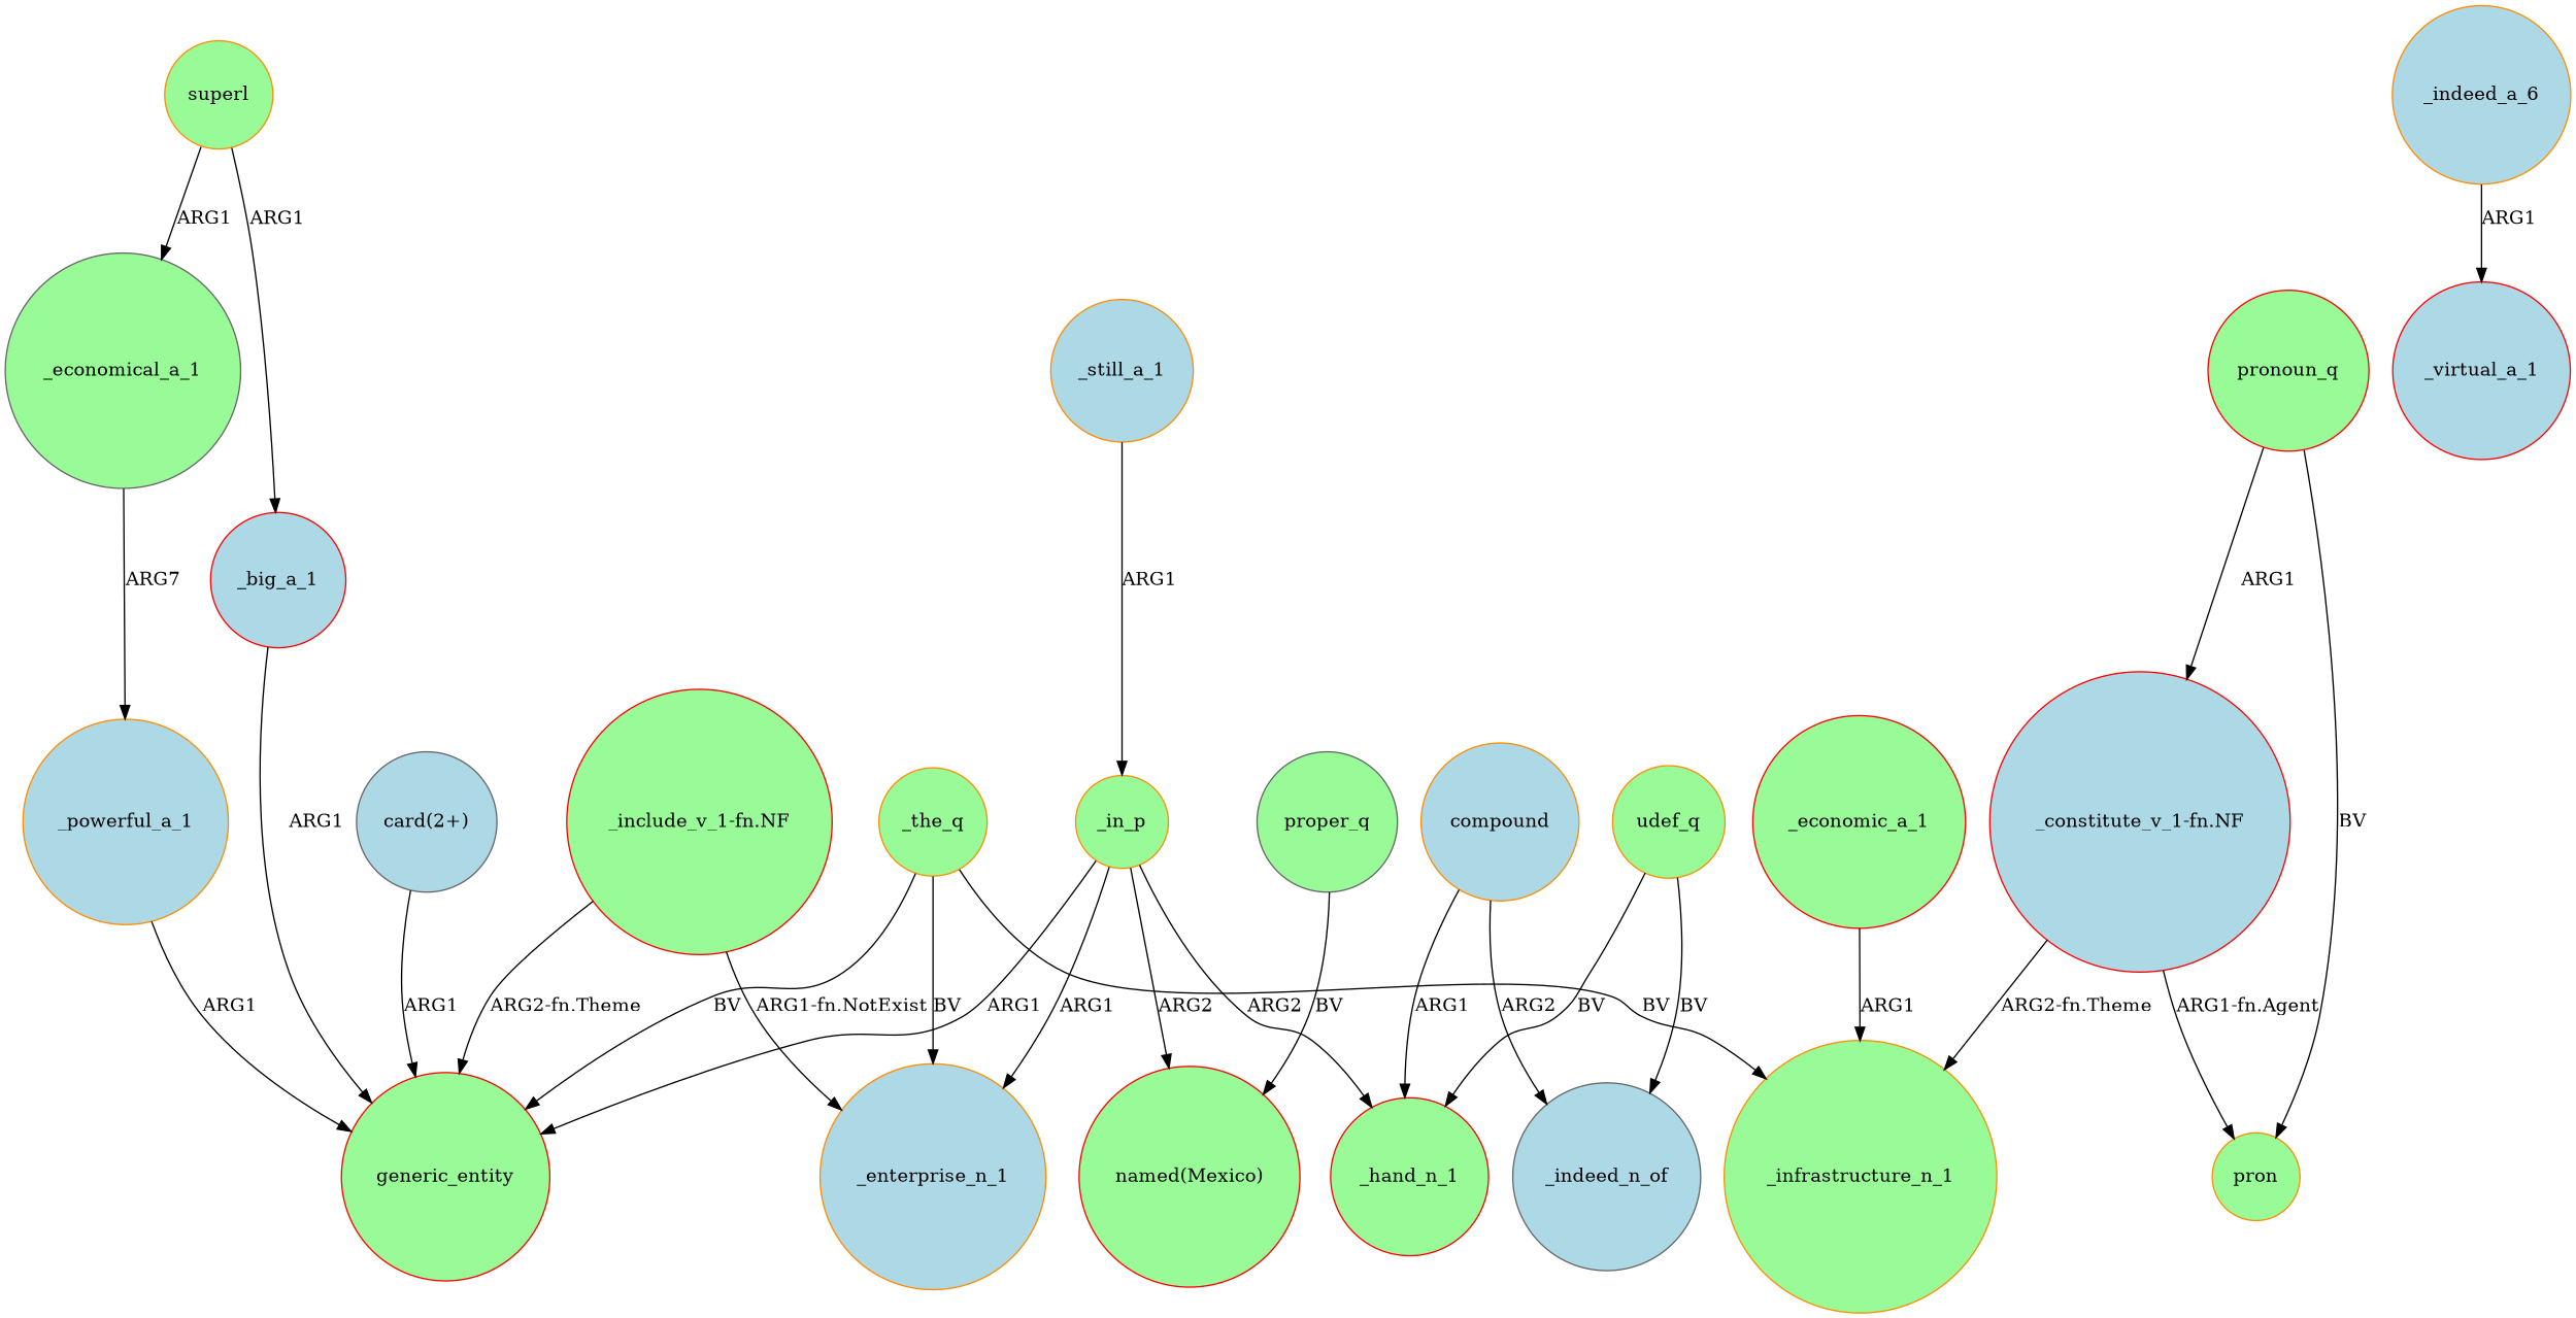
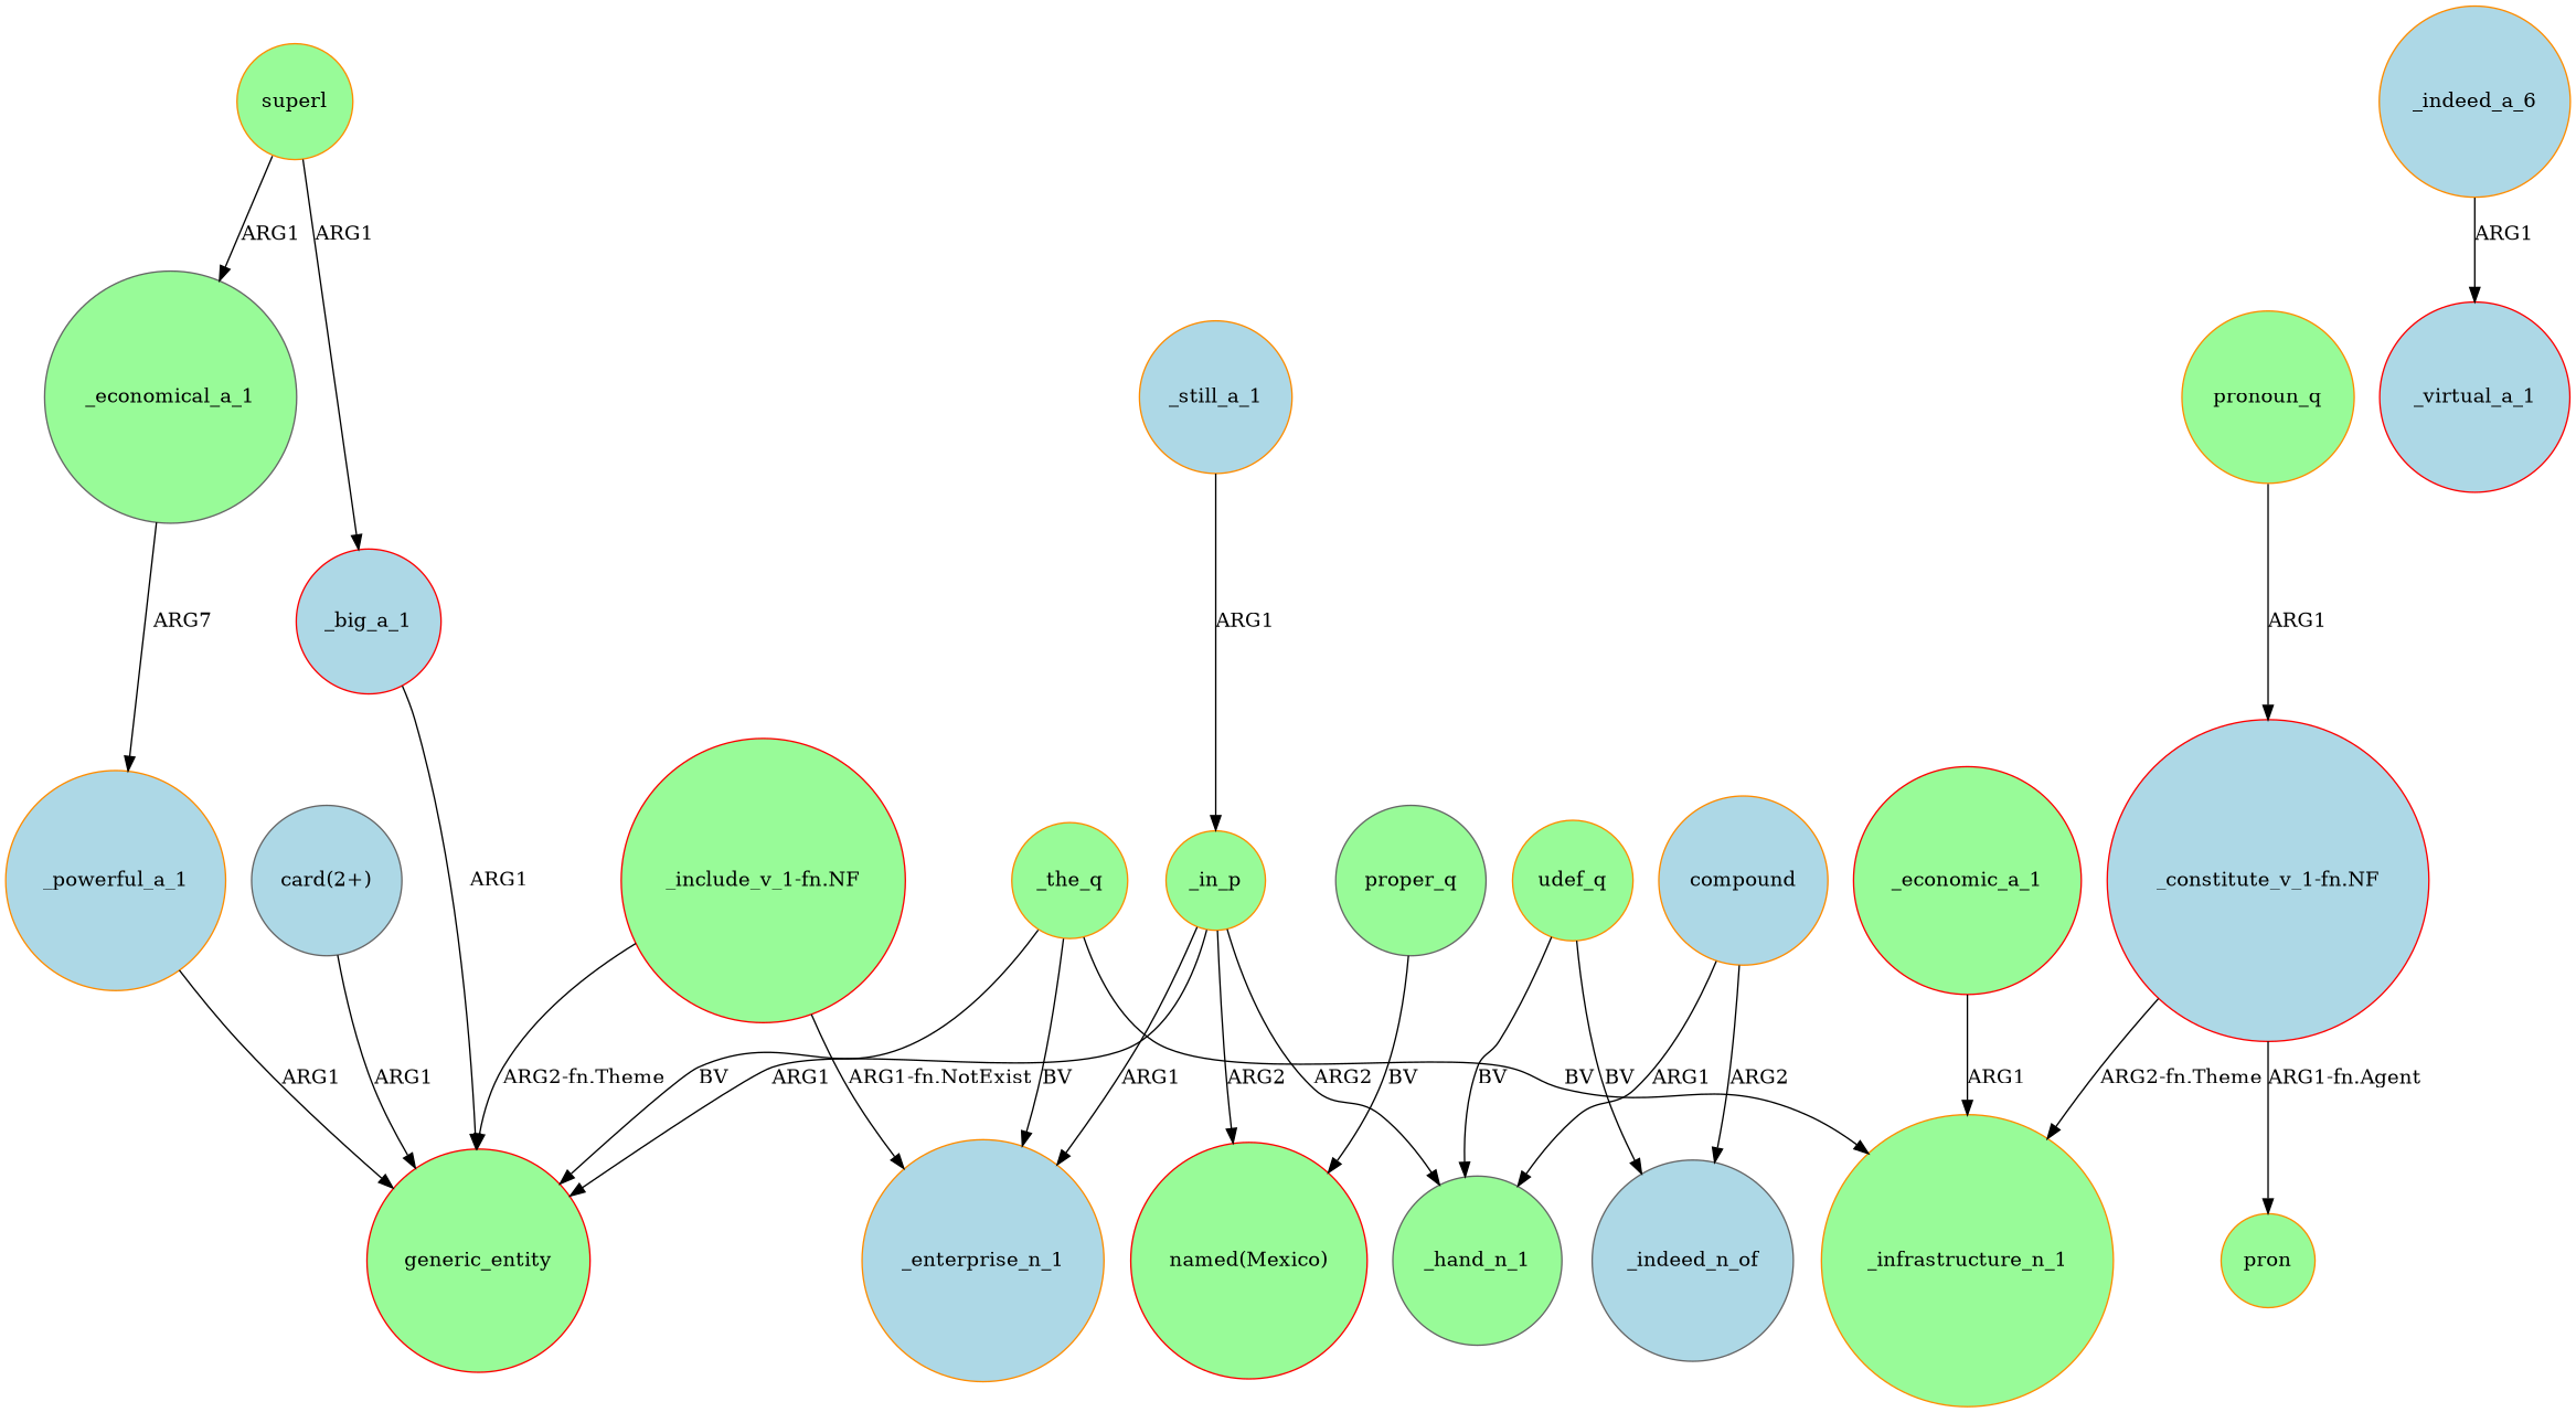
  digraph {
    node [color=darkorange fillcolor=palegreen shape=circle style=filled]
    generic_entity [color=red]
    _the_q
    _enterprise_n_1 [fillcolor=lightblue]
    _infrastructure_n_1
    _in_p
-   _hand_n_1 [color=red]
+   _hand_n_1 [color=gray40]
    "named(Mexico)" [color=red]
    _powerful_a_1 [fillcolor=lightblue]
    _big_a_1 [color=red fillcolor=lightblue]
    udef_q
    n11 [color=gray40 fillcolor=lightblue label=_indeed_n_of]
    compound [fillcolor=lightblue]
    "_constitute_v_1-fn.NF" [color=red fillcolor=lightblue]
    pron
    _virtual_a_1 [color=red fillcolor=lightblue]
    superl
    _economical_a_1 [color=gray40]
    proper_q [color=gray40]
-   pronoun_q [color=red]
+   pronoun_q
    n20 [fillcolor=lightblue label=_indeed_a_6]
    "card(2+)" [color=gray40 fillcolor=lightblue]
    _economic_a_1 [color=red]
    "_include_v_1-fn.NF" [color=red]
    _still_a_1 [fillcolor=lightblue]
    _the_q -> generic_entity [label=BV]
    _the_q -> _enterprise_n_1 [label=BV]
    _the_q -> _infrastructure_n_1 [label=BV]
    _in_p -> generic_entity [label=ARG1]
    _in_p -> _enterprise_n_1 [label=ARG1]
    _in_p -> _hand_n_1 [label=ARG2]
    _in_p -> "named(Mexico)" [label=ARG2]
    _powerful_a_1 -> generic_entity [label=ARG1]
    _big_a_1 -> generic_entity [label=ARG1]
    udef_q -> _hand_n_1 [label=BV]
    udef_q -> n11 [label=BV]
    compound -> _hand_n_1 [label=ARG1]
    compound -> n11 [label=ARG2]
    "_constitute_v_1-fn.NF" -> _infrastructure_n_1 [label="ARG2-fn.Theme"]
    "_constitute_v_1-fn.NF" -> pron [label="ARG1-fn.Agent"]
    superl -> _big_a_1 [label=ARG1]
    superl -> _economical_a_1 [label=ARG1]
    _economical_a_1 -> _powerful_a_1 [label=ARG7]
    proper_q -> "named(Mexico)" [label=BV]
    pronoun_q -> "_constitute_v_1-fn.NF" [label=ARG1]
-   pronoun_q -> pron [label=BV]
    n20 -> _virtual_a_1 [label=ARG1]
    "card(2+)" -> generic_entity [label=ARG1]
    _economic_a_1 -> _infrastructure_n_1 [label=ARG1]
    "_include_v_1-fn.NF" -> generic_entity [label="ARG2-fn.Theme"]
    "_include_v_1-fn.NF" -> _enterprise_n_1 [label="ARG1-fn.NotExist"]
    _still_a_1 -> _in_p [label=ARG1]
  }
